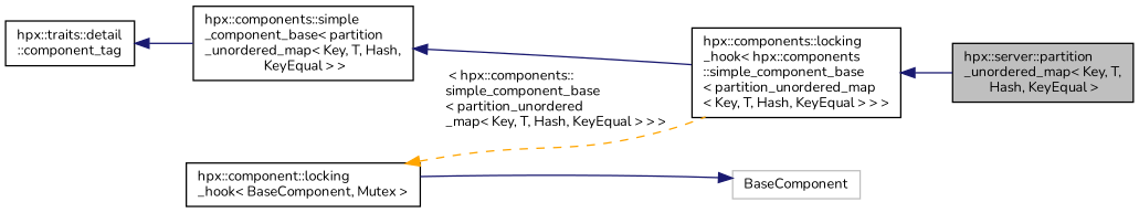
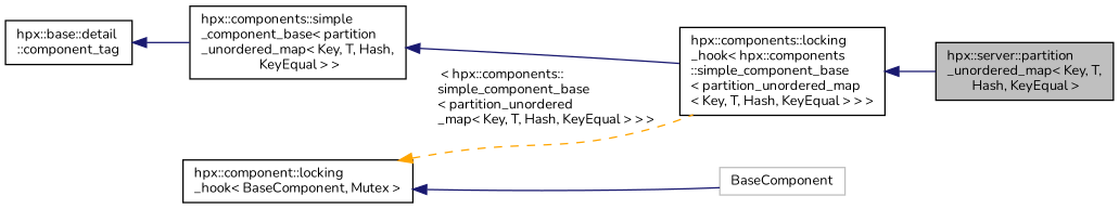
  digraph {
    fontname=Nunito
    rankdir=LR
    node [color=black fillcolor=white fontname=Nunito fontsize=10 shape=record style=filled]
    edge [color=midnightblue dir=back fontname=Nunito fontsize=10 labelfontname=Helvetica labelfontsize=10 style=solid]
    n1 [fillcolor=grey75 fontcolor=black height=0.2 label="hpx::server::partition\l_unordered_map\< Key, T,\l Hash, KeyEqual \>" width=0.4]
    n2 [height=0.2 label="hpx::components::locking\l_hook\< hpx::components\l::simple_component_base\l\< partition_unordered_map\l\< Key, T, Hash, KeyEqual \> \> \>" width=0.4]
    n3 [height=0.2 label="hpx::components::simple\l_component_base\< partition\l_unordered_map\< Key, T, Hash,\l KeyEqual \> \>" width=0.4]
-   n4 [height=0.2 label="hpx::traits::detail\l::component_tag" width=0.4]
+   n4 [height=0.2 label="hpx::base::detail\l::component_tag" width=0.4]
    n5 [height=0.2 label="hpx::component::locking\l_hook\< BaseComponent, Mutex \>" width=0.4]
    n6 [color=grey75 height=0.2 label=BaseComponent width=0.4]
    n2 -> n1
    n3 -> n2
    n4 -> n3
    n5 -> n2 [color=orange label=" \< hpx::components::\lsimple_component_base\l\< partition_unordered\l_map\< Key, T, Hash, KeyEqual \> \> \>" style=dashed]
-   n6 -> n5
+   n5 -> n6
  }
